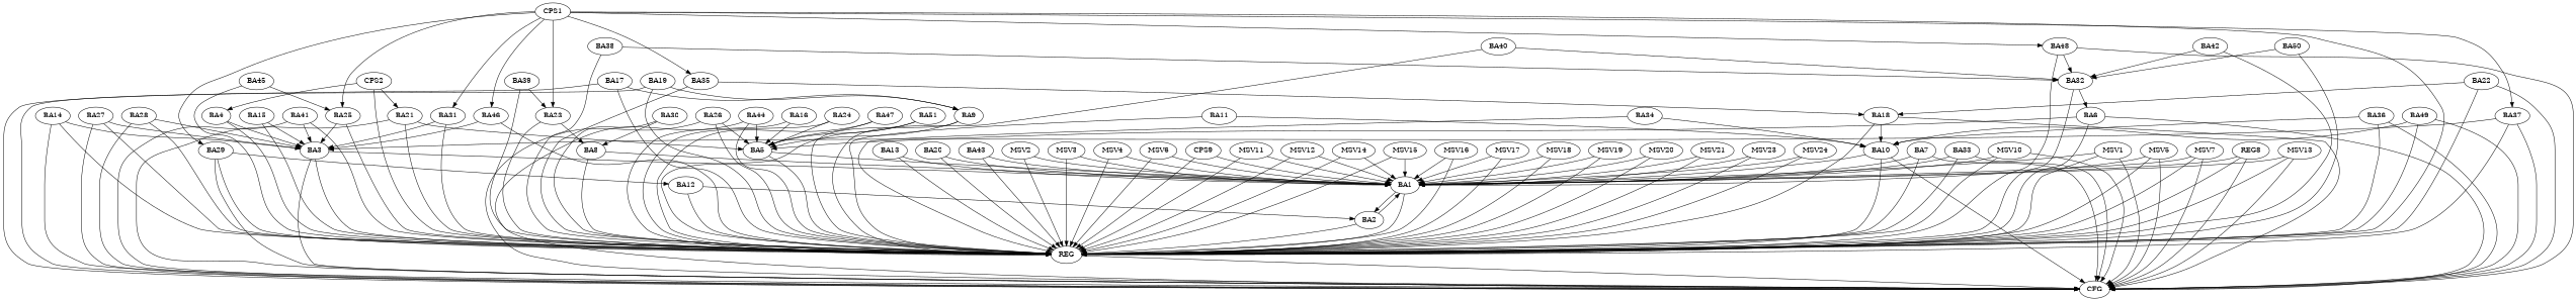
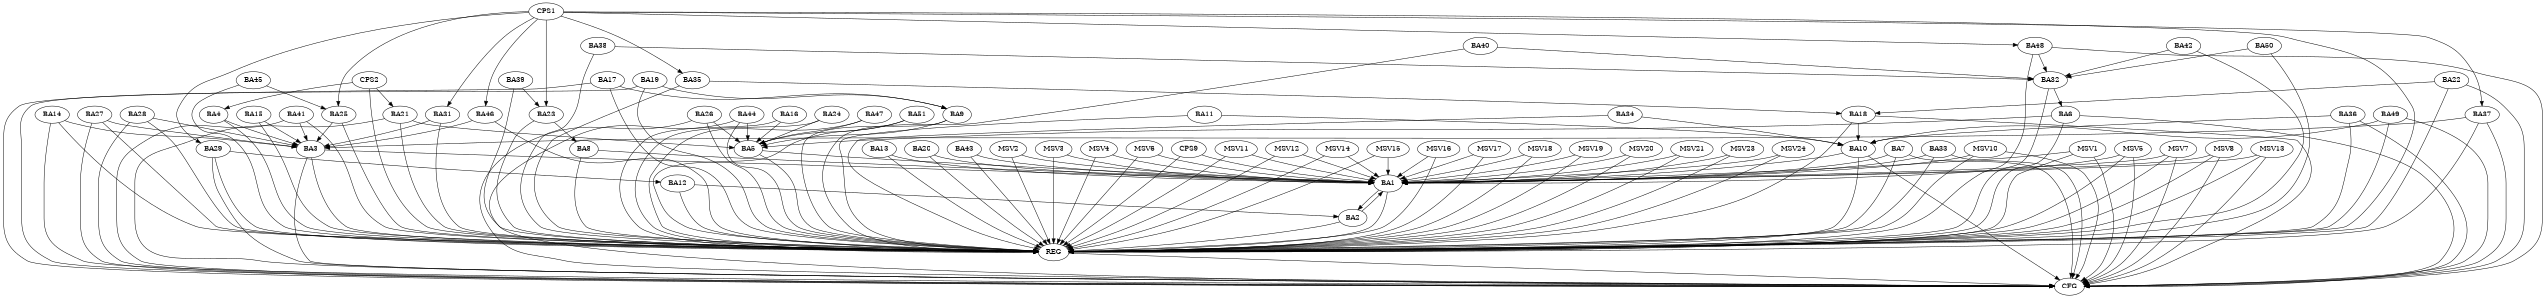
  strict digraph {
    n1 [label=BA1]
    n2 [label=BA2]
    n3 [label=REG]
    n4 [label=CFG]
    n5 [label=BA3]
    n6 [label=BA4]
    n7 [label=BA5]
    n8 [label=BA6]
    n9 [label=BA7]
    n10 [label=BA8]
    n11 [label=BA9]
    n12 [label=BA10]
    n13 [label=BA11]
    n14 [label=BA12]
    n15 [label=BA13]
    n16 [label=BA14]
    n17 [label=BA15]
    n18 [label=BA16]
    n19 [label=BA17]
    n20 [label=BA18]
    n21 [label=BA19]
    n22 [label=BA20]
    n23 [label=BA21]
    n24 [label=BA22]
    n25 [label=BA23]
    n26 [label=BA24]
    n27 [label=BA25]
    n28 [label=BA26]
    n29 [label=BA27]
    n30 [label=BA28]
    n31 [label=BA29]
-   n32 [label=BA30]
    n33 [label=BA31]
    n34 [label=BA32]
    n35 [label=BA33]
    n36 [label=BA34]
    n37 [label=BA35]
    n38 [label=BA36]
    n39 [label=BA37]
    n40 [label=BA38]
    n41 [label=BA39]
    n42 [label=BA40]
    n43 [label=BA41]
    n44 [label=BA42]
    n45 [label=BA43]
    n46 [label=BA44]
    n47 [label=BA45]
    n48 [label=BA46]
    n49 [label=BA47]
    n50 [label=BA48]
    n51 [label=BA49]
    n52 [label=BA50]
    n53 [label=BA51]
    n54 [label=CPS1]
    n55 [label=CPS2]
    n56 [label=MSV1]
    n57 [label=MSV2]
    n58 [label=MSV3]
    n59 [label=MSV4]
    n60 [label=MSV5]
    n61 [label=MSV6]
    n62 [label=MSV7]
-   n63 [label=REG8]
+   n63 [label=MSV8]
    n64 [label=CPS9]
    n65 [label=MSV10]
    n66 [label=MSV11]
    n67 [label=MSV12]
    n68 [label=MSV13]
    n69 [label=MSV14]
    n70 [label=MSV15]
    n71 [label=MSV16]
    n72 [label=MSV17]
    n73 [label=MSV18]
    n74 [label=MSV19]
    n75 [label=MSV20]
    n76 [label=MSV21]
    n77 [label=MSV23]
    n78 [label=MSV24]
    n1 -> n2
    n1 -> n3
    n2 -> n1
    n2 -> n3
    n3 -> n4
    n5 -> n1
    n5 -> n3
    n5 -> n4
    n6 -> n3
    n6 -> n5
    n7 -> n1
    n7 -> n3
    n8 -> n3
    n8 -> n4
    n8 -> n7
    n9 -> n1
    n9 -> n3
    n9 -> n4
    n10 -> n1
    n10 -> n3
    n11 -> n3
    n11 -> n7
    n12 -> n1
    n12 -> n3
    n12 -> n4
    n13 -> n3
    n13 -> n12
    n14 -> n2
    n14 -> n3
    n15 -> n1
    n15 -> n3
    n16 -> n3
    n16 -> n4
    n16 -> n5
    n17 -> n3
    n17 -> n5
    n18 -> n3
    n18 -> n7
    n19 -> n3
    n19 -> n4
    n19 -> n11
    n20 -> n3
    n20 -> n4
    n20 -> n12
    n21 -> n3
    n21 -> n4
    n21 -> n11
    n22 -> n1
    n22 -> n3
    n23 -> n3
    n23 -> n4
    n23 -> n7
    n24 -> n3
    n24 -> n4
    n24 -> n20
    n25 -> n3
    n25 -> n10
    n26 -> n3
    n26 -> n7
    n27 -> n3
    n27 -> n5
    n28 -> n3
    n28 -> n4
    n28 -> n7
    n29 -> n3
    n29 -> n4
    n29 -> n5
    n30 -> n3
    n30 -> n4
    n30 -> n5
    n31 -> n3
    n31 -> n4
    n31 -> n14
-   n32 -> n3
-   n32 -> n10
    n33 -> n3
    n33 -> n5
    n34 -> n3
    n34 -> n8
    n35 -> n1
    n35 -> n3
    n35 -> n4
    n36 -> n3
    n36 -> n12
    n37 -> n3
    n37 -> n20
    n38 -> n3
    n38 -> n4
    n38 -> n12
    n39 -> n3
    n39 -> n4
    n39 -> n5
    n40 -> n3
    n40 -> n34
    n41 -> n3
    n41 -> n25
    n42 -> n3
    n42 -> n34
    n43 -> n3
    n43 -> n4
    n43 -> n5
    n44 -> n3
    n44 -> n34
    n45 -> n1
    n45 -> n3
    n46 -> n3
    n46 -> n4
    n46 -> n7
    n47 -> n3
    n47 -> n27
    n48 -> n3
    n48 -> n5
    n49 -> n3
    n49 -> n7
    n50 -> n3
    n50 -> n4
    n50 -> n34
    n51 -> n3
    n51 -> n4
    n51 -> n12
    n52 -> n3
    n52 -> n34
    n53 -> n3
    n53 -> n7
    n54 -> n3
    n54 -> n25
    n54 -> n27
    n54 -> n31
    n54 -> n33
    n54 -> n37
    n54 -> n39
    n54 -> n48
    n54 -> n50
    n55 -> n3
    n55 -> n6
    n55 -> n23
    n56 -> n1
    n56 -> n3
    n56 -> n4
    n57 -> n1
    n57 -> n3
    n58 -> n1
    n58 -> n3
    n59 -> n1
    n59 -> n3
    n60 -> n1
    n60 -> n3
    n60 -> n4
    n61 -> n1
    n61 -> n3
    n62 -> n1
    n62 -> n3
    n62 -> n4
    n63 -> n1
    n63 -> n3
    n63 -> n4
    n64 -> n1
    n64 -> n3
    n65 -> n1
    n65 -> n3
    n65 -> n4
    n66 -> n1
    n66 -> n3
    n67 -> n1
    n67 -> n3
    n68 -> n1
    n68 -> n3
    n68 -> n4
    n69 -> n1
    n69 -> n3
    n70 -> n1
    n70 -> n3
    n71 -> n1
    n71 -> n3
    n72 -> n1
    n72 -> n3
    n73 -> n1
    n73 -> n3
    n74 -> n1
    n74 -> n3
    n75 -> n1
    n75 -> n3
    n76 -> n1
    n76 -> n3
    n77 -> n1
    n77 -> n3
    n78 -> n1
    n78 -> n3
  }
